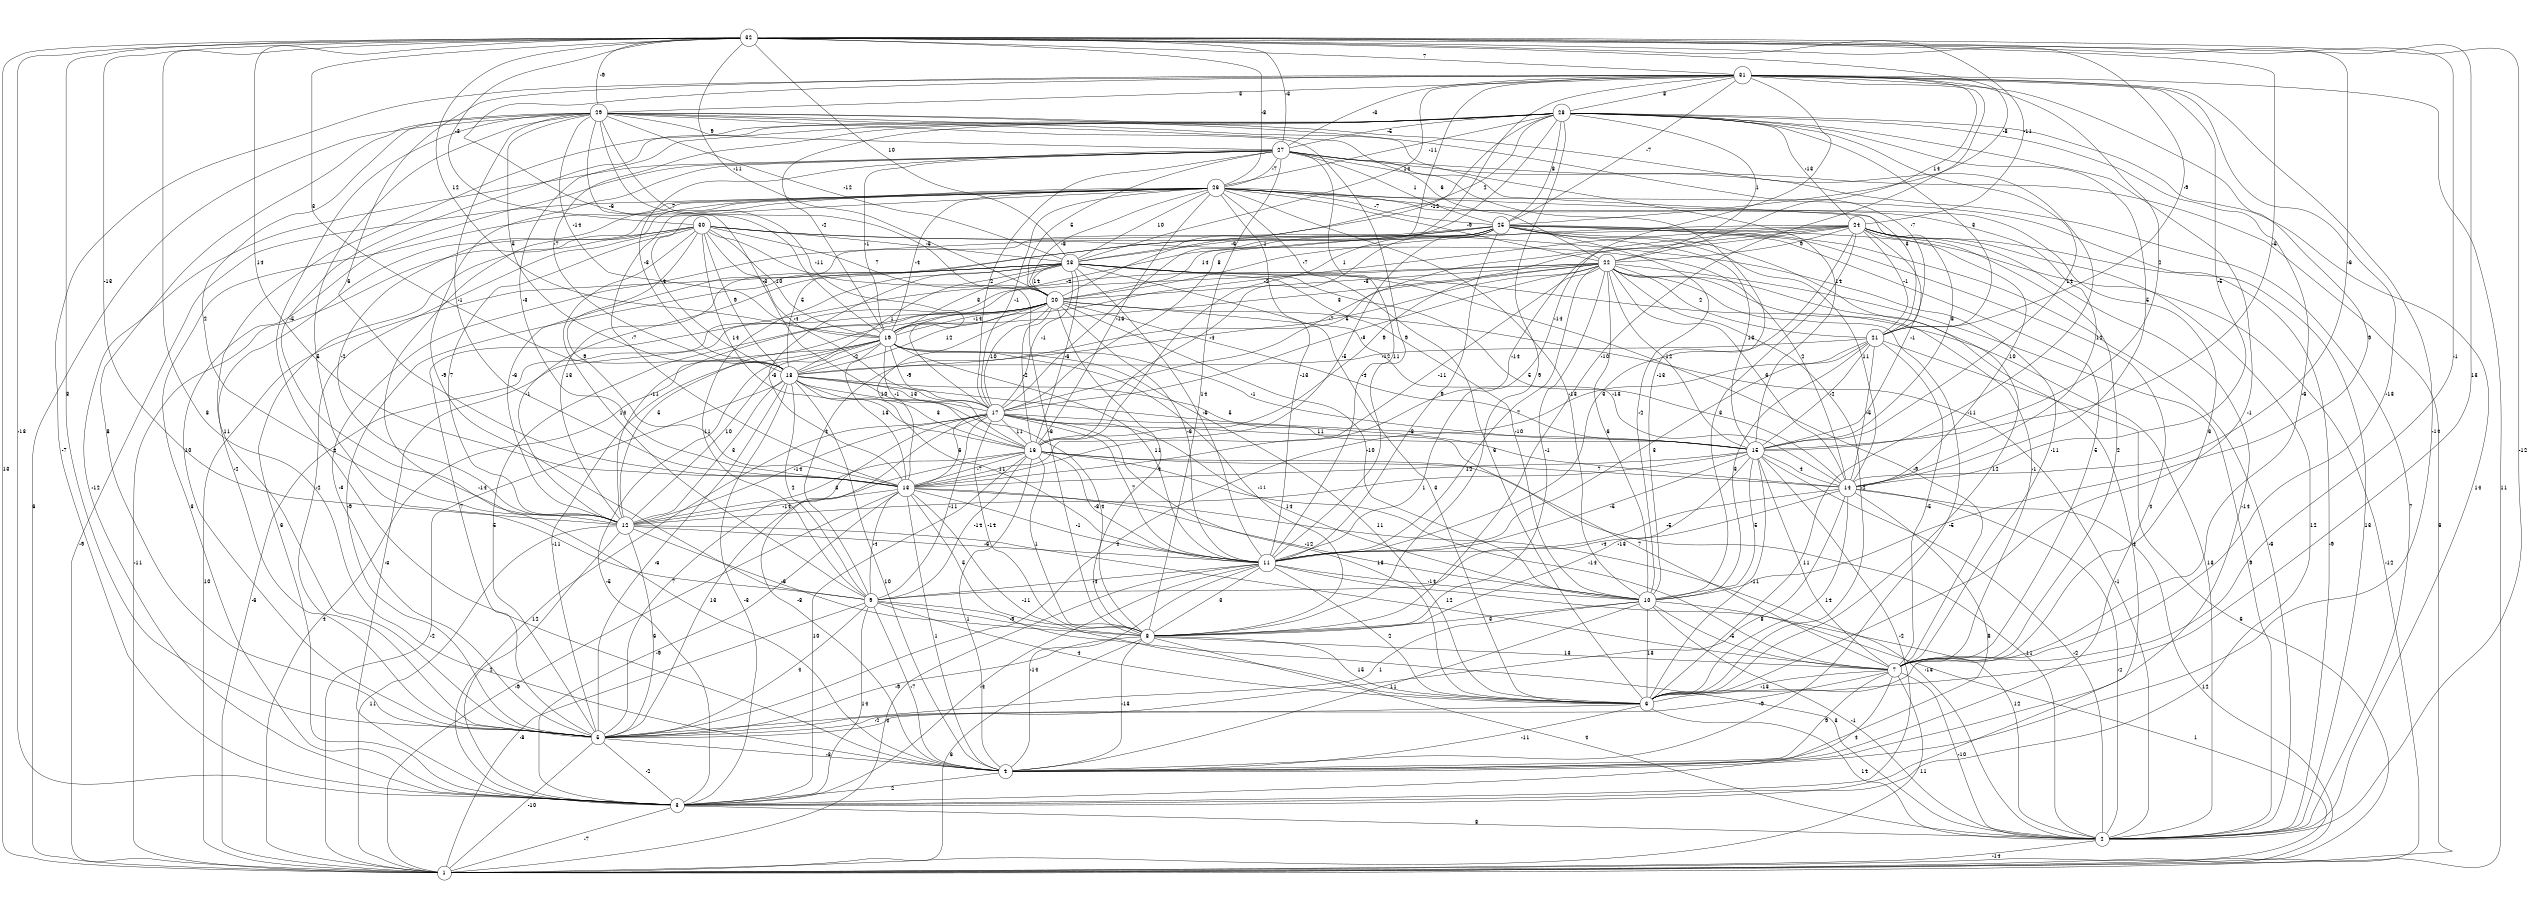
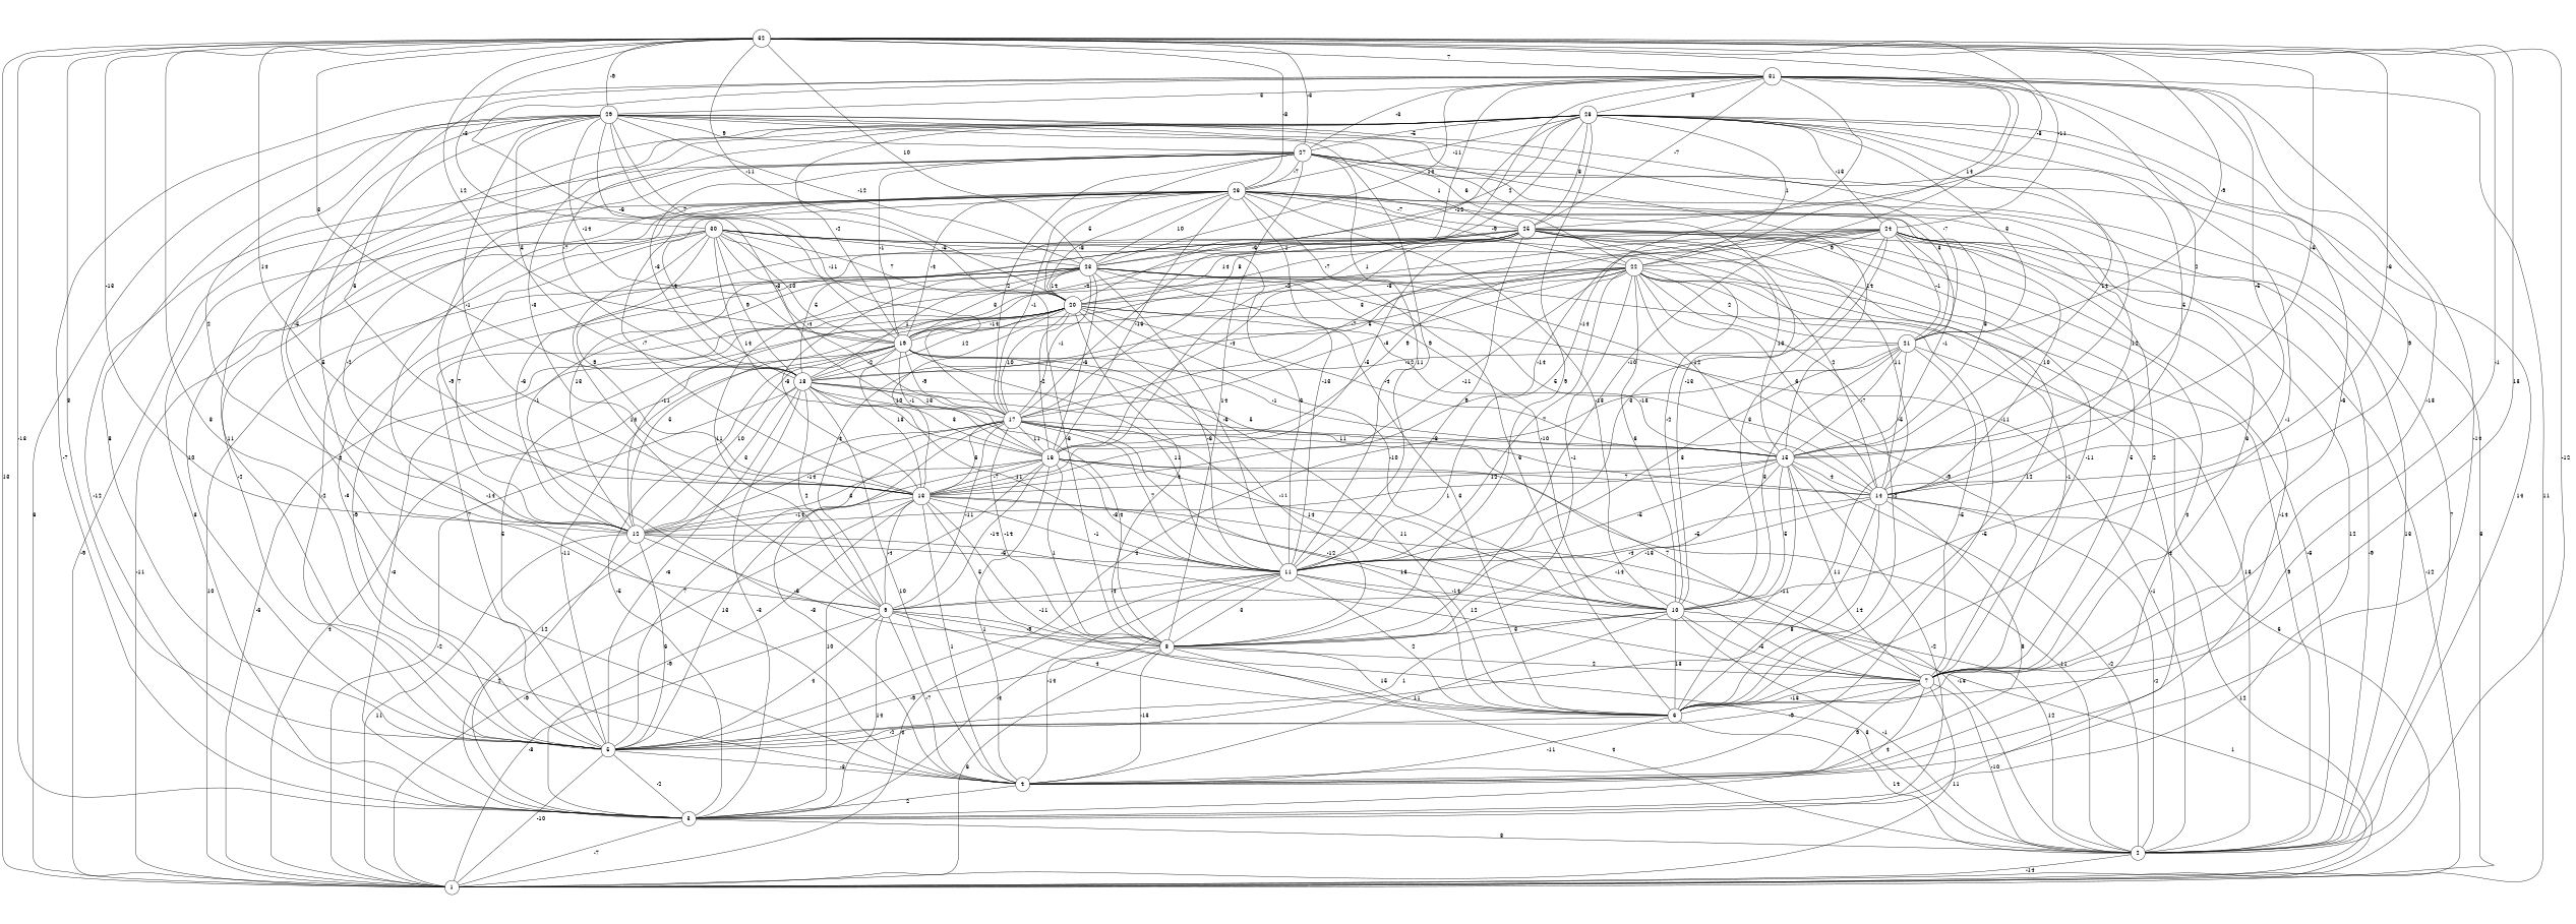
  graph {
    fontname="Helvetica,Arial,sans-serif"
    node [shape=circle]
    32
    1
    2
    3
    4
    5
    6
    7
    12
    13
    14
    15
    18
    19
    20
    21
    23
    24
    25
    26
    27
    29
    30
    31
    8
    11
    10
    9
    16
    17
    22
    28
    32 -- 1 [label=13]
    32 -- 2 [label=-12]
    32 -- 3 [label=-13]
    32 -- 4 [label=8]
    32 -- 5 [label=8]
    32 -- 6 [label=13]
    32 -- 7 [label=-1]
    32 -- 12 [label=-13]
    32 -- 13 [label=14]
    32 -- 14 [label=-6]
    32 -- 15 [label=-5]
    32 -- 18 [label=3]
    32 -- 19 [label=12]
    32 -- 20 [label=-11]
    32 -- 21 [label=-9]
    32 -- 23 [label=10]
    32 -- 24 [label=-11]
    32 -- 25 [label=-8]
    32 -- 26 [label=-8]
    32 -- 27 [label=-3]
    32 -- 29 [label=-9]
    32 -- 30 [label=-3]
    32 -- 31 [label=7]
    2 -- 1 [label=-14]
    3 -- 1 [label=-7]
    3 -- 2 [label=8]
    4 -- 3 [label=2]
    5 -- 1 [label=-10]
    5 -- 3 [label=-2]
    5 -- 4 [label=-3]
    6 -- 2 [label=14]
    6 -- 4 [label=-11]
    6 -- 5 [label=-2]
    7 -- 1 [label=11]
    7 -- 2 [label=-10]
    7 -- 3 [label=4]
    7 -- 4 [label=9]
    7 -- 5 [label=-9]
    7 -- 6 [label=-13]
    12 -- 1 [label=11]
    12 -- 3 [label=2]
    12 -- 5 [label=6]
    12 -- 7 [label=12]
    12 -- 8 [label=-6]
    12 -- 11 [label=-6]
    13 -- 1 [label=-9]
    13 -- 2 [label=-13]
    13 -- 3 [label=-9]
    13 -- 4 [label=1]
    13 -- 6 [label=-11]
    13 -- 12 [label=-14]
    13 -- 8 [label=5]
    13 -- 11 [label=-1]
    13 -- 10 [label=-12]
    13 -- 9 [label=-4]
    14 -- 1 [label=12]
    14 -- 2 [label=-2]
    14 -- 4 [label=8]
    14 -- 5 [label=8]
    14 -- 6 [label=14]
    14 -- 11 [label=-5]
    14 -- 9 [label=-4]
    15 -- 2 [label=-2]
    15 -- 3 [label=-2]
    15 -- 6 [label=-11]
    15 -- 7 [label=11]
    15 -- 12 [label=1]
    15 -- 13 [label=12]
    15 -- 14 [label=4]
    15 -- 8 [label=-13]
    15 -- 11 [label=-5]
    15 -- 10 [label=5]
    18 -- 1 [label=-2]
    18 -- 3 [label=-3]
    18 -- 4 [label=10]
    18 -- 5 [label=-6]
    18 -- 12 [label=3]
    18 -- 14 [label=-8]
    18 -- 15 [label=5]
    18 -- 8 [label=4]
    18 -- 11 [label=11]
    18 -- 9 [label=2]
    18 -- 16 [label=3]
    18 -- 17 [label=13]
    19 -- 1 [label=4]
    19 -- 3 [label=-5]
    19 -- 5 [label=-11]
    19 -- 6 [label=11]
    19 -- 12 [label=10]
    19 -- 13 [label=13]
    19 -- 15 [label=-1]
    19 -- 18 [label=-2]
    19 -- 8 [label=-11]
    19 -- 11 [label=11]
    19 -- 16 [label=-1]
    19 -- 17 [label=-9]
    20 -- 1 [label=-6]
    20 -- 2 [label=-1]
    20 -- 3 [label=-3]
    20 -- 5 [label=5]
    20 -- 12 [label=5]
    20 -- 13 [label=10]
    20 -- 14 [label=-13]
    20 -- 15 [label=-4]
    20 -- 18 [label=12]
    20 -- 19 [label=-14]
    20 -- 8 [label=4]
    20 -- 11 [label=-6]
    20 -- 10 [label=-10]
    20 -- 16 [label=-2]
    20 -- 17 [label=10]
    21 -- 1 [label=6]
    21 -- 5 [label=4]
    21 -- 7 [label=-5]
    21 -- 14 [label=-5]
-   21 -- 15 [label=-2]
+   21 -- 15 [label=-7]
    21 -- 18 [label=-12]
    21 -- 11 [label=3]
    21 -- 10 [label=3]
    23 -- 1 [label=10]
    23 -- 2 [label=13]
    23 -- 5 [label=-9]
    23 -- 6 [label=3]
    23 -- 7 [label=-9]
    23 -- 12 [label=-1]
    23 -- 13 [label=-6]
    23 -- 14 [label=5]
    23 -- 18 [label=1]
    23 -- 19 [label=3]
    23 -- 20 [label=14]
    23 -- 11 [label=-6]
    23 -- 10 [label=-10]
    23 -- 9 [label=11]
    23 -- 16 [label=-6]
    23 -- 17 [label=-1]
    24 -- 2 [label=-9]
    24 -- 3 [label=12]
    24 -- 4 [label=-14]
    24 -- 7 [label=2]
    24 -- 12 [label=13]
    24 -- 13 [label=-14]
    24 -- 14 [label=10]
    24 -- 15 [label=-1]
    24 -- 19 [label=-2]
    24 -- 20 [label=-7]
    24 -- 21 [label=-1]
    24 -- 11 [label=3]
    24 -- 10 [label=3]
    24 -- 16 [label=9]
    24 -- 17 [label=-7]
    24 -- 22 [label=9]
    25 -- 1 [label=-12]
    25 -- 2 [label=-6]
    25 -- 4 [label=4]
    25 -- 5 [label=-6]
    25 -- 6 [label=12]
    25 -- 7 [label=5]
    25 -- 12 [label=-6]
    25 -- 13 [label=-5]
    25 -- 14 [label=11]
    25 -- 15 [label=13]
    25 -- 18 [label=5]
    25 -- 19 [label=-4]
    25 -- 20 [label=14]
    25 -- 23 [label=-6]
    25 -- 11 [label=9]
    25 -- 10 [label=-2]
    25 -- 16 [label=-4]
    26 -- 1 [label=-9]
    26 -- 2 [label=13]
    26 -- 3 [label=3]
    26 -- 4 [label=-14]
    26 -- 5 [label=-2]
    26 -- 6 [label=6]
    26 -- 7 [label=6]
    26 -- 12 [label=-2]
    26 -- 13 [label=-7]
    26 -- 14 [label=12]
    26 -- 15 [label=8]
    26 -- 18 [label=4]
    26 -- 19 [label=-4]
    26 -- 20 [label=-8]
    26 -- 23 [label=10]
    26 -- 25 [label=-7]
    26 -- 11 [label=-13]
    26 -- 10 [label=-13]
    26 -- 16 [label=-13]
    26 -- 17 [label=-1]
    26 -- 22 [label=-9]
    27 -- 1 [label=6]
    27 -- 2 [label=7]
    27 -- 3 [label=-12]
    27 -- 5 [label=10]
    27 -- 18 [label=-3]
    27 -- 19 [label=-1]
    27 -- 20 [label=5]
    27 -- 21 [label=3]
    27 -- 25 [label=1]
    27 -- 26 [label=-7]
    27 -- 8 [label=14]
    27 -- 11 [label=11]
    27 -- 10 [label=-13]
    27 -- 9 [label=-9]
    27 -- 17 [label=2]
    29 -- 1 [label=6]
    29 -- 4 [label=4]
    29 -- 5 [label=8]
    29 -- 6 [label=-11]
    29 -- 12 [label=2]
    29 -- 13 [label=-1]
    29 -- 15 [label=14]
    29 -- 18 [label=5]
    29 -- 19 [label=-14]
    29 -- 20 [label=7]
    29 -- 21 [label=-7]
    29 -- 23 [label=-12]
    29 -- 27 [label=9]
    29 -- 11 [label=9]
    29 -- 9 [label=5]
    29 -- 16 [label=-3]
    29 -- 17 [label=-11]
    29 -- 22 [label=6]
    30 -- 1 [label=-11]
-   30 -- 3 [label=6]
+   30 -- 11 [label=6]
    30 -- 5 [label=-2]
    30 -- 7 [label=-11]
    30 -- 12 [label=7]
    30 -- 13 [label=9]
    30 -- 14 [label=2]
    30 -- 18 [label=9]
    30 -- 19 [label=10]
    30 -- 20 [label=7]
    30 -- 23 [label=-5]
    30 -- 8 [label=-6]
    30 -- 9 [label=14]
    30 -- 16 [label=14]
    30 -- 17 [label=-4]
    31 -- 1 [label=11]
    31 -- 3 [label=-7]
    31 -- 4 [label=-14]
    31 -- 6 [label=-13]
    31 -- 13 [label=6]
    31 -- 14 [label=-5]
    31 -- 15 [label=2]
    31 -- 19 [label=-6]
    31 -- 23 [label=14]
    31 -- 25 [label=-7]
    31 -- 27 [label=-3]
    31 -- 29 [label=3]
    31 -- 8 [label=-10]
    31 -- 11 [label=-14]
    31 -- 10 [label=9]
    31 -- 16 [label=1]
    31 -- 17 [label=1]
    31 -- 22 [label=14]
    31 -- 28 [label=8]
    8 -- 1 [label=6]
    8 -- 2 [label=4]
    8 -- 4 [label=-13]
    8 -- 5 [label=-9]
    8 -- 6 [label=15]
-   8 -- 7 [label=13]
+   8 -- 7 [label=2]
    11 -- 1 [label=4]
    11 -- 2 [label=12]
    11 -- 3 [label=-4]
    11 -- 4 [label=-14]
    11 -- 6 [label=2]
    11 -- 8 [label=3]
    11 -- 10 [label=-14]
    11 -- 9 [label=-4]
    10 -- 1 [label=1]
    10 -- 2 [label=-1]
    10 -- 4 [label=11]
    10 -- 5 [label=1]
    10 -- 6 [label=13]
    10 -- 7 [label=-5]
    10 -- 8 [label=3]
    9 -- 1 [label=-8]
    9 -- 2 [label=3]
    9 -- 3 [label=14]
    9 -- 4 [label=-7]
    9 -- 5 [label=4]
    9 -- 6 [label=4]
    9 -- 8 [label=-9]
    16 -- 2 [label=11]
    16 -- 3 [label=10]
    16 -- 4 [label=1]
    16 -- 5 [label=13]
    16 -- 7 [label=-14]
    16 -- 12 [label=3]
    16 -- 13 [label=-7]
    16 -- 14 [label=7]
    16 -- 8 [label=1]
    16 -- 11 [label=-8]
    16 -- 9 [label=-14]
    17 -- 3 [label=12]
    17 -- 4 [label=-8]
    17 -- 5 [label=7]
    17 -- 6 [label=13]
    17 -- 7 [label=7]
    17 -- 12 [label=-14]
    17 -- 13 [label=6]
    17 -- 15 [label=11]
    17 -- 8 [label=-14]
    17 -- 11 [label=7]
    17 -- 10 [label=14]
    17 -- 9 [label=-11]
    17 -- 16 [label=11]
    22 -- 2 [label=9]
    22 -- 3 [label=4]
    22 -- 4 [label=-5]
    22 -- 5 [label=7]
    22 -- 6 [label=-2]
    22 -- 7 [label=-1]
    22 -- 12 [label=-11]
    22 -- 13 [label=-11]
    22 -- 14 [label=6]
    22 -- 15 [label=12]
    22 -- 18 [label=5]
    22 -- 19 [label=3]
    22 -- 20 [label=-3]
    22 -- 21 [label=2]
    22 -- 8 [label=-1]
    22 -- 11 [label=7]
    22 -- 10 [label=6]
    22 -- 9 [label=4]
    22 -- 17 [label=-8]
    28 -- 2 [label=14]
    28 -- 5 [label=11]
    28 -- 6 [label=-1]
    28 -- 7 [label=-6]
    28 -- 12 [label=-5]
    28 -- 13 [label=-3]
    28 -- 14 [label=5]
    28 -- 15 [label=14]
    28 -- 18 [label=-7]
    28 -- 19 [label=-2]
    28 -- 20 [label=-12]
    28 -- 21 [label=3]
    28 -- 23 [label=2]
    28 -- 24 [label=-13]
    28 -- 25 [label=8]
    28 -- 26 [label=-11]
    28 -- 27 [label=-5]
    28 -- 8 [label=9]
    28 -- 17 [label=8]
    28 -- 22 [label=1]
  }
